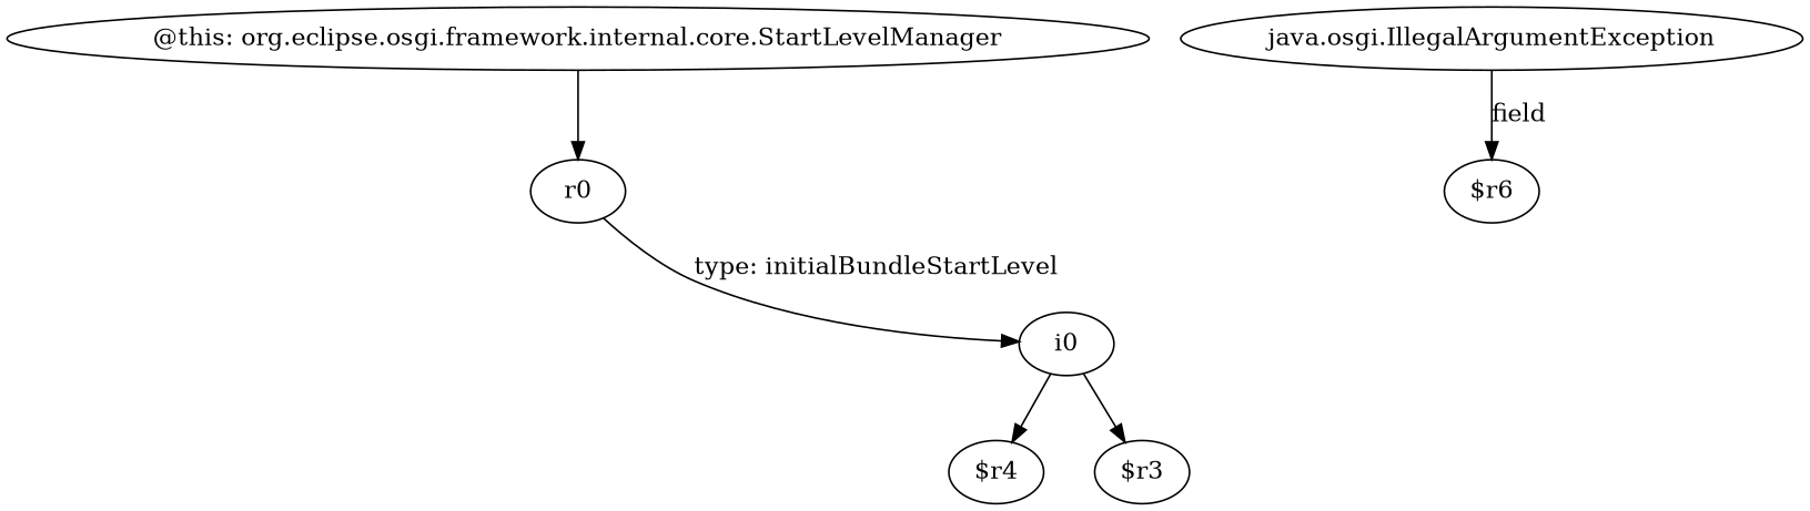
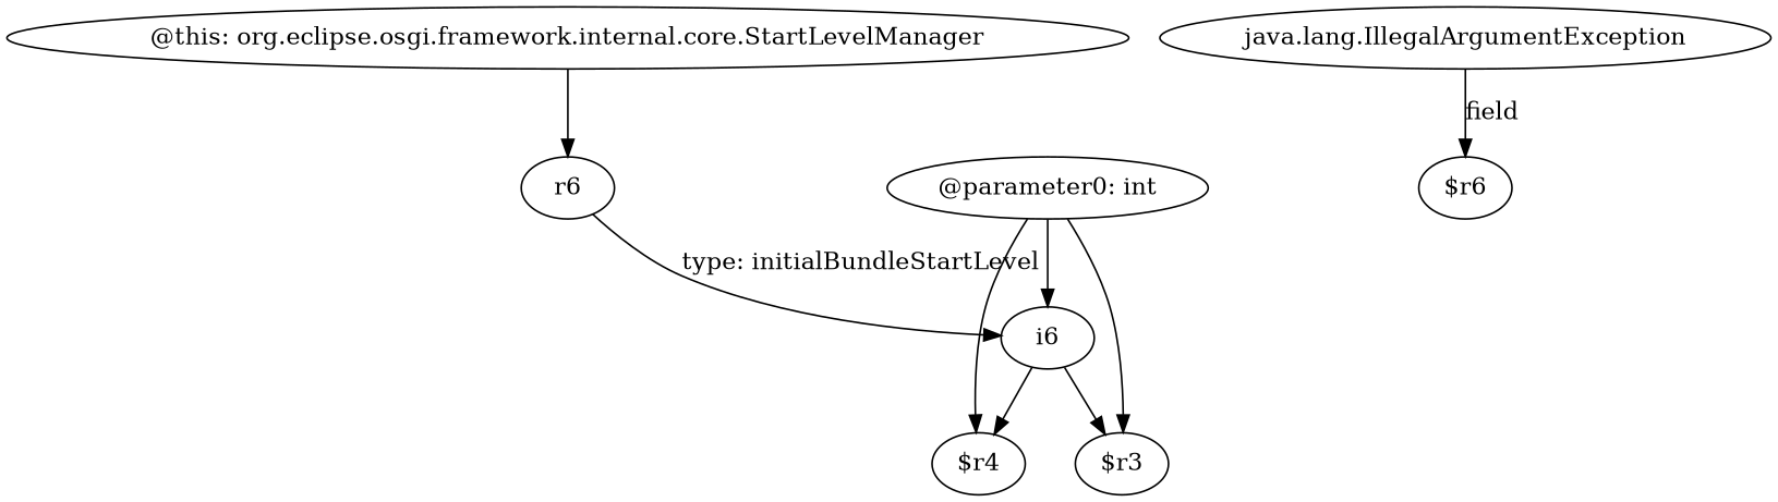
  digraph {
-   n2 [label=i0]
+   n1 [label="@parameter0: int"]
+   n2 [label=i6]
    n3 [label="$r4"]
    n4 [label="$r3"]
    n5 [label="@this: org.eclipse.osgi.framework.internal.core.StartLevelManager"]
-   n6 [label=r0]
-   n7 [label="java.osgi.IllegalArgumentException"]
+   n6 [label=r6]
+   n7 [label="java.lang.IllegalArgumentException"]
    n8 [label="$r6"]
+   n1 -> n2
+   n1 -> n3
+   n1 -> n4
    n2 -> n3
    n2 -> n4
    n5 -> n6
    n6 -> n2 [label="type: initialBundleStartLevel"]
    n7 -> n8 [label=field]
  }
